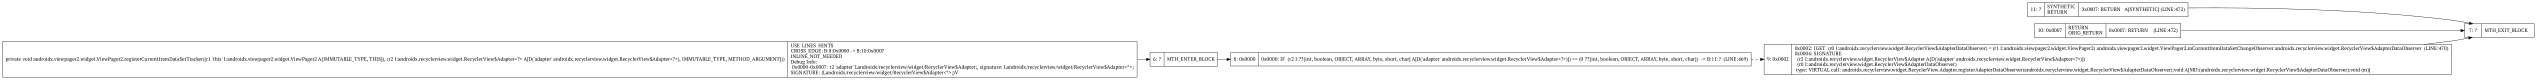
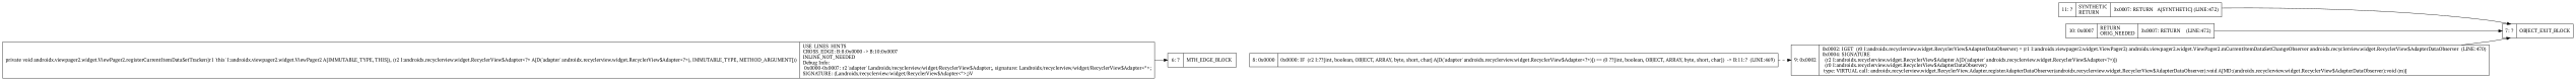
  digraph {
    fontname="PT Serif"
    rankdir=LR
    node [fontname="PT Serif" shape=record]
    edge [fontname="PT Serif"]
-   n1 [label="{6\:\ ?|MTH_ENTER_BLOCK\l}"]
+   n1 [label="{6\:\ ?|MTH_EDGE_BLOCK\l}"]
    n2 [label="{8\:\ 0x0000|0x0000: IF  (r2 I:??[int, boolean, OBJECT, ARRAY, byte, short, char] A[D('adapter' androidx.recyclerview.widget.RecyclerView$Adapter\<?\>)]) == (0 ??[int, boolean, OBJECT, ARRAY, byte, short, char])  \-\> B:11:?  (LINE:469)\l}"]
    n3 [label="{9\:\ 0x0002|0x0002: IGET  (r0 I:androidx.recyclerview.widget.RecyclerView$AdapterDataObserver) = (r1 I:androidx.viewpager2.widget.ViewPager2) androidx.viewpager2.widget.ViewPager2.mCurrentItemDataSetChangeObserver androidx.recyclerview.widget.RecyclerView$AdapterDataObserver  (LINE:470)\l0x0004: SIGNATURE  \l  (r2 I:androidx.recyclerview.widget.RecyclerView$Adapter A[D('adapter' androidx.recyclerview.widget.RecyclerView$Adapter\<?\>)])\l  (r0 I:androidx.recyclerview.widget.RecyclerView$AdapterDataObserver)\l type: VIRTUAL call: androidx.recyclerview.widget.RecyclerView.Adapter.registerAdapterDataObserver(androidx.recyclerview.widget.RecyclerView$AdapterDataObserver):void A[MD:(androidx.recyclerview.widget.RecyclerView$AdapterDataObserver):void (m)]\l}"]
-   n4 [label="{7\:\ ?|MTH_EXIT_BLOCK\l}"]
+   n4 [label="{7\:\ ?|OBJECT_EXIT_BLOCK\l}"]
    n5 [label="{11\:\ ?|SYNTHETIC\lRETURN\l|0x0007: RETURN   A[SYNTHETIC] (LINE:472)\l}"]
-   n6 [label="{10\:\ 0x0007|RETURN\lORIG_RETURN\l|0x0007: RETURN    (LINE:472)\l}"]
+   n6 [label="{10\:\ 0x0007|RETURN\lORIG_NEEDED\l|0x0007: RETURN    (LINE:472)\l}"]
    n7 [label="{private void androidx.viewpager2.widget.ViewPager2.registerCurrentItemDataSetTracker((r1 'this' I:androidx.viewpager2.widget.ViewPager2 A[IMMUTABLE_TYPE, THIS]), (r2 I:androidx.recyclerview.widget.RecyclerView$Adapter\<?\> A[D('adapter' androidx.recyclerview.widget.RecyclerView$Adapter\<?\>), IMMUTABLE_TYPE, METHOD_ARGUMENT]))  | USE_LINES_HINTS\lCROSS_EDGE: B:8:0x0000 \-\> B:10:0x0007\lINLINE_NOT_NEEDED\lDebug Info:\l  0x0000\-0x0007: r2 'adapter' Landroidx\/recyclerview\/widget\/RecyclerView$Adapter;, signature: Landroidx\/recyclerview\/widget\/RecyclerView$Adapter\<*\>;\lSIGNATURE: (Landroidx\/recyclerview\/widget\/RecyclerView$Adapter\<*\>;)V\l}"]
-   n1 -> n2
    n2 -> n3 [style=dashed]
    n3 -> n4
    n5 -> n4
    n6 -> n4
    n7 -> n1
  }
